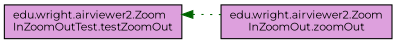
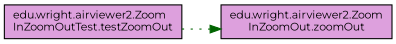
  digraph {
    rankdir=LR
    fontname=Montserrat
    node [color=black fillcolor=plum fontname=Montserrat fontsize=10 shape=record style=filled]
    n1 [fontcolor=black height=0.2 label="edu.wright.airviewer2.Zoom\lInZoomOutTest.testZoomOut" width=0.4]
    n2 [height=0.2 label="edu.wright.airviewer2.Zoom\lInZoomOut.zoomOut" width=0.4]
-   n2 -> n1 [color=darkgreen fontname=Montserrat fontsize=10 labelfontname=Helvetica labelfontsize=10 style=dotted]
+   n1 -> n2 [color=darkgreen fontname=Montserrat fontsize=10 labelfontname=Helvetica labelfontsize=10 style=dotted]
  }
